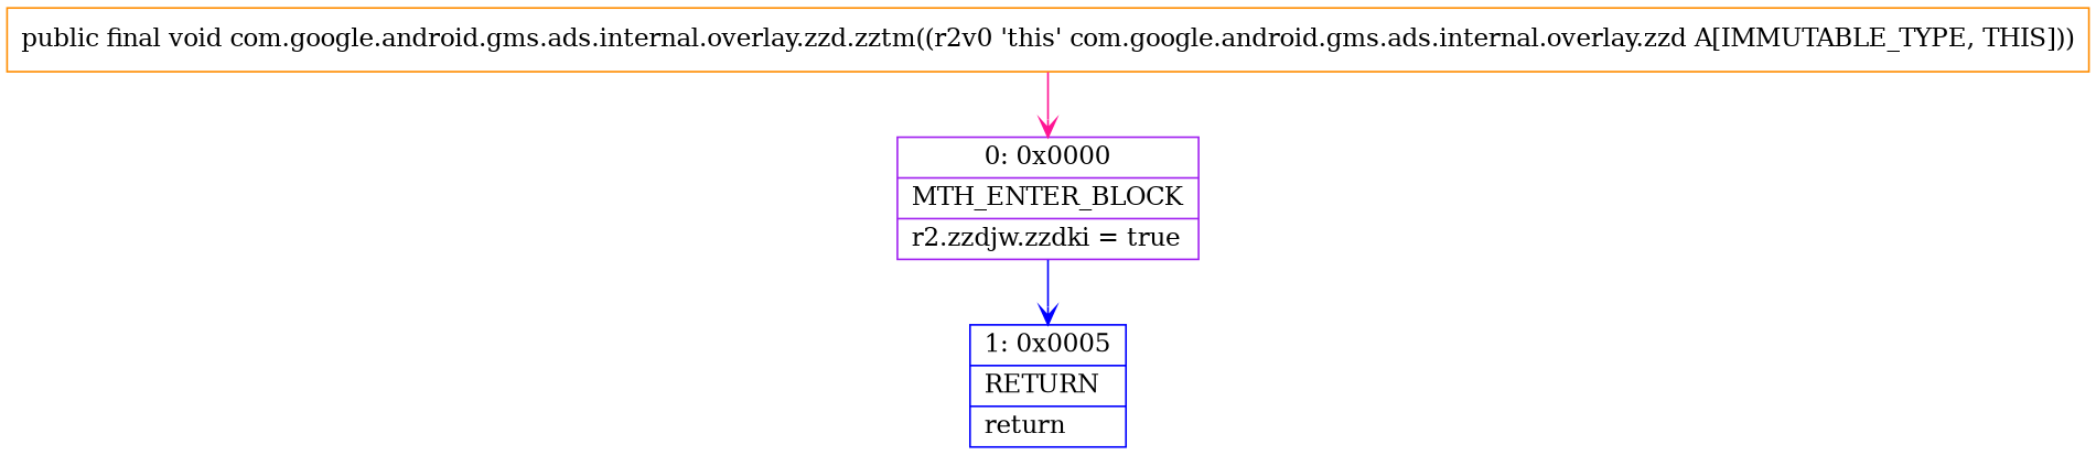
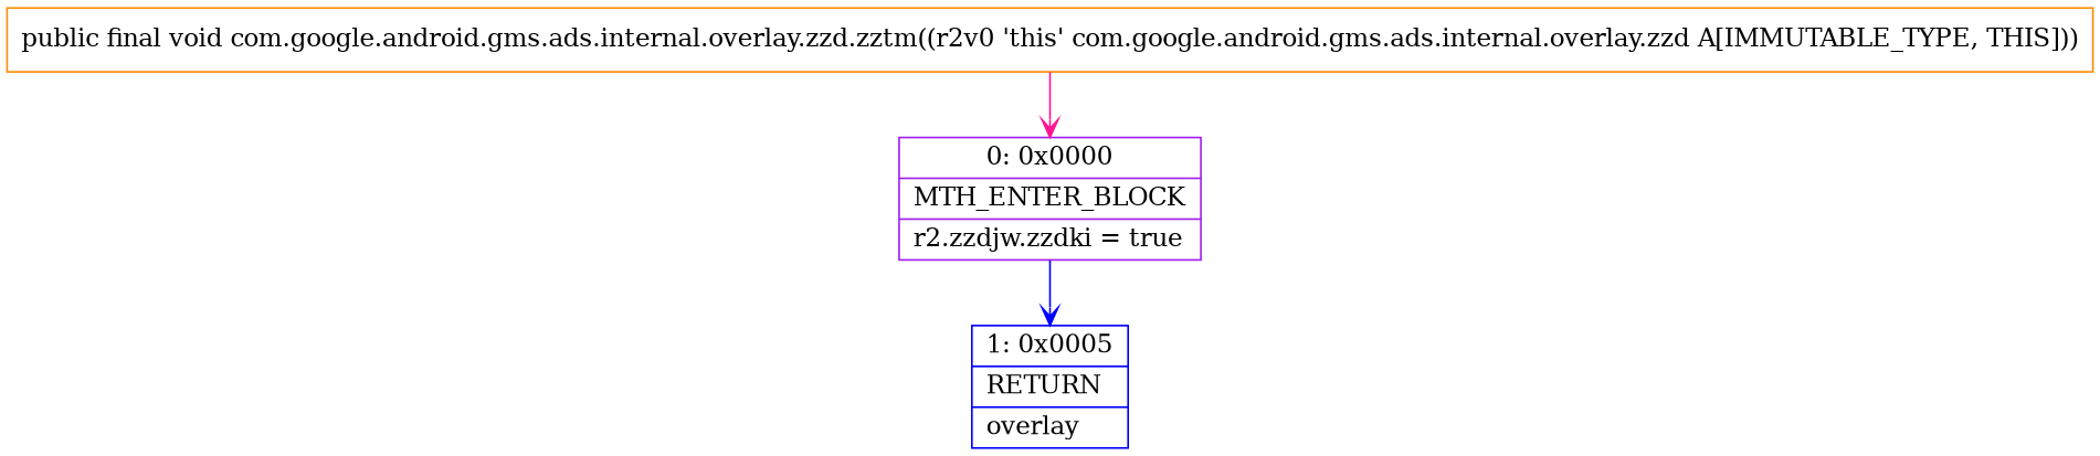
  digraph {
    node [shape=record]
    edge [arrowhead=vee]
    n1 [label="{0\:\ 0x0000|MTH_ENTER_BLOCK\l|r2.zzdjw.zzdki = true\l}" color=purple]
-   n2 [label="{1\:\ 0x0005|RETURN\l|return\l}" color=blue]
+   n2 [label="{1\:\ 0x0005|RETURN\l|overlay\l}" color=blue]
    n3 [label="{public final void com.google.android.gms.ads.internal.overlay.zzd.zztm((r2v0 'this' com.google.android.gms.ads.internal.overlay.zzd A[IMMUTABLE_TYPE, THIS])) }" color=darkorange]
    n1 -> n2 [color=blue]
    n3 -> n1 [color=deeppink]
  }
